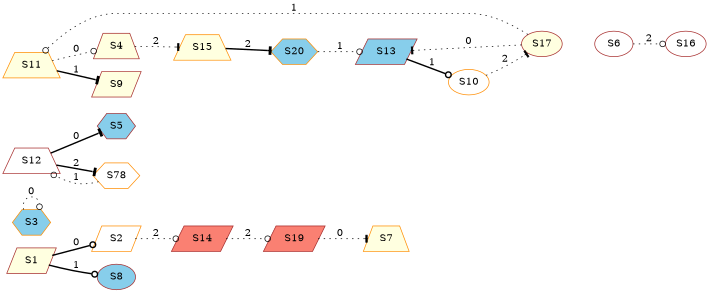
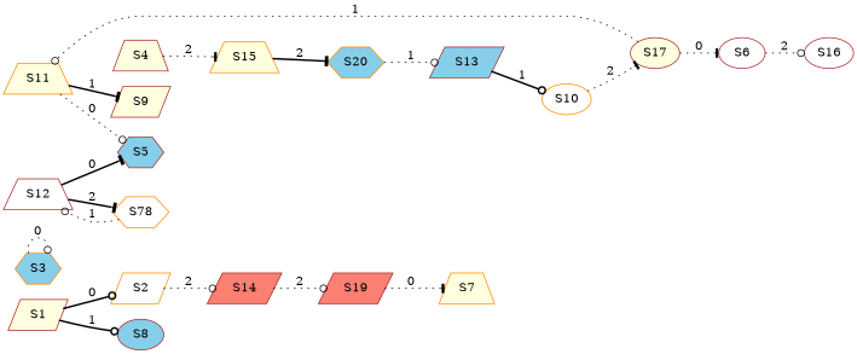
  strict digraph {
    rankdir=LR
    node [color=brown fillcolor=lightyellow shape=parallelogram style=filled]
    edge [arrowhead=odot style=dotted]
    S2 [color=darkorange fillcolor=white]
    S1
    S8 [fillcolor=skyblue shape=ellipse]
    S14 [fillcolor=salmon]
    S19 [fillcolor=salmon]
    S3 [color=darkorange fillcolor=skyblue shape=hexagon]
    S11 [color=darkorange shape=trapezium]
    S4 [shape=trapezium]
    S9
    S15 [color=darkorange shape=trapezium]
    S20 [color=darkorange fillcolor=skyblue shape=hexagon]
    S12 [fillcolor=white shape=trapezium]
    S5 [fillcolor=skyblue shape=hexagon]
    n14 [color=darkorange fillcolor=white label=S78 shape=hexagon]
    S17 [shape=ellipse]
    S6 [fillcolor=white shape=ellipse]
    S16 [fillcolor=white shape=ellipse]
    S7 [color=darkorange shape=trapezium]
    S13 [fillcolor=skyblue]
    S10 [color=darkorange fillcolor=white shape=ellipse]
    S2 -> S14 [label=2]
    S1 -> S2 [label=0 style=bold]
    S1 -> S8 [label=1 style=bold]
    S14 -> S19 [label=2]
    S19 -> S7 [arrowhead=tee label=0]
    S3 -> S3 [label=0]
-   S11 -> S4 [label=0]
+   S11 -> S5 [label=0]
    S11 -> S9 [arrowhead=tee label=1 style=bold]
    S4 -> S15 [arrowhead=tee label=2]
    S15 -> S20 [arrowhead=tee label=2 style=bold]
    S20 -> S13 [label=1]
    S12 -> S5 [arrowhead=tee label=0 style=bold]
    S12 -> n14 [arrowhead=tee label=2 style=bold]
    n14 -> S12 [label=1]
    S17 -> S11 [label=1]
-   S17 -> S13 [arrowhead=tee label=0]
+   S17 -> S6 [arrowhead=tee label=0]
    S6 -> S16 [label=2]
    S13 -> S10 [label=1 style=bold]
    S10 -> S17 [arrowhead=tee label=2]
  }
